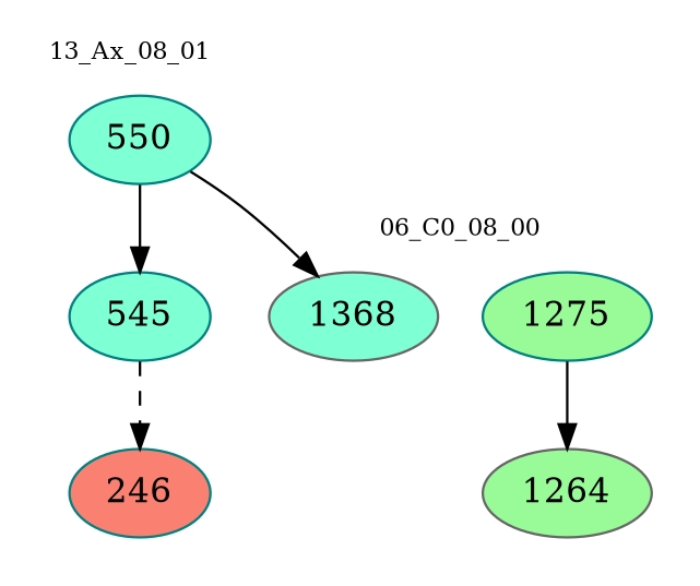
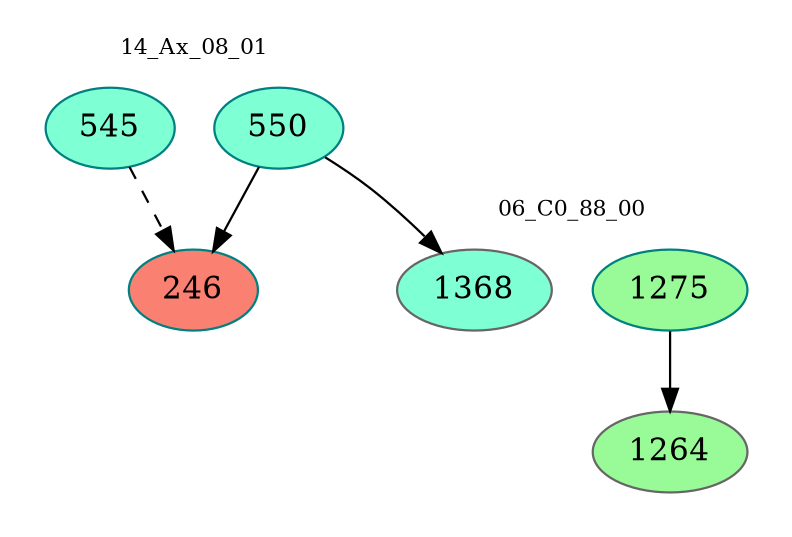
  digraph {
    node [color=teal fillcolor=aquamarine style=filled]
    edge [color=black style=solid]
    n1 [label=550]
    n2 [label=545]
    n3 [fillcolor=salmon label=246]
    n4 [fillcolor=palegreen label=1275]
    n5 [color=gray40 fillcolor=palegreen label=1264]
    n6 [color=gray40 label=1368]
    subgraph cluster_1 {
      color=white
      fontsize=10
-     label="13_Ax_08_01"
+     label="14_Ax_08_01"
      n1
      n2
      n3
    }
    subgraph cluster_2 {
      color=white
      fontsize=10
-     label="06_C0_08_00"
+     label="06_C0_88_00"
      n4
      n5
      n6
    }
-   n1 -> n2
+   n1 -> n3
    n1 -> n6
    n2 -> n3 [style=dashed]
    n4 -> n5
  }
